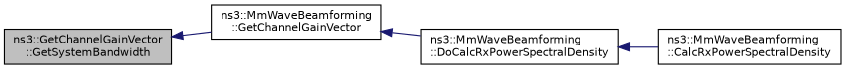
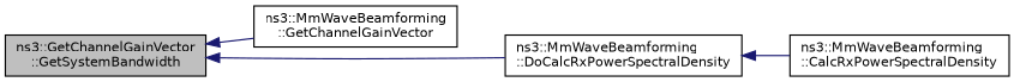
  digraph {
    rankdir=LR
    node [color=black fillcolor=white fontname=Helvetica fontsize=10 shape=record style=filled]
    edge [color=midnightblue dir=back fontname=Helvetica fontsize=10 labelfontname=Helvetica labelfontsize=10 style=solid]
    n1 [fillcolor=grey75 fontcolor=black height=0.2 label="ns3::GetChannelGainVector\l::GetSystemBandwidth" width=0.4]
    n2 [height=0.2 label="ns3::MmWaveBeamforming\l::GetChannelGainVector" width=0.4]
    n3 [height=0.2 label="ns3::MmWaveBeamforming\l::DoCalcRxPowerSpectralDensity" width=0.4]
    n4 [height=0.2 label="ns3::MmWaveBeamforming\l::CalcRxPowerSpectralDensity" width=0.4]
    n1 -> n2
-   n2 -> n3
+   n1 -> n3
    n3 -> n4
  }
